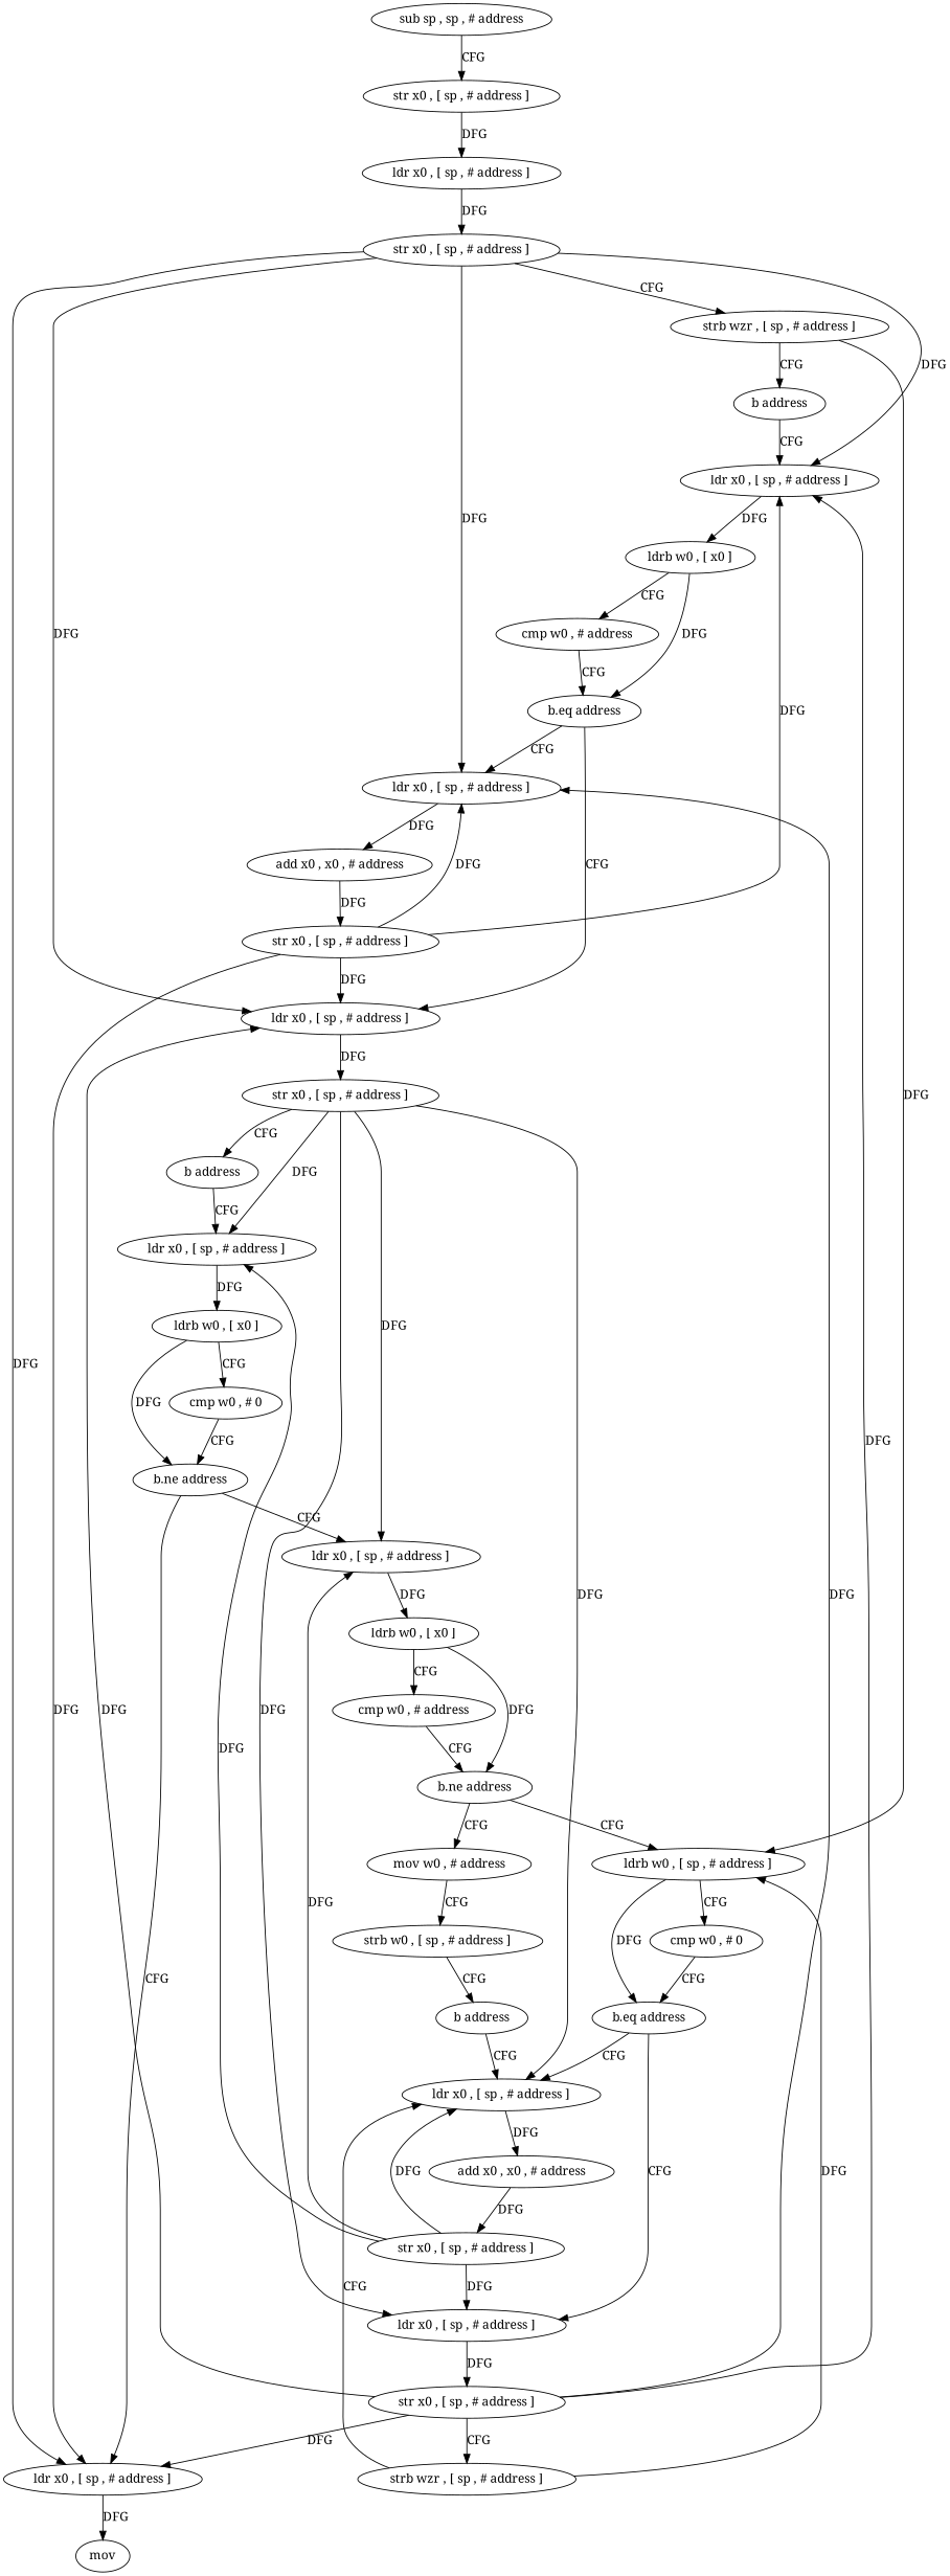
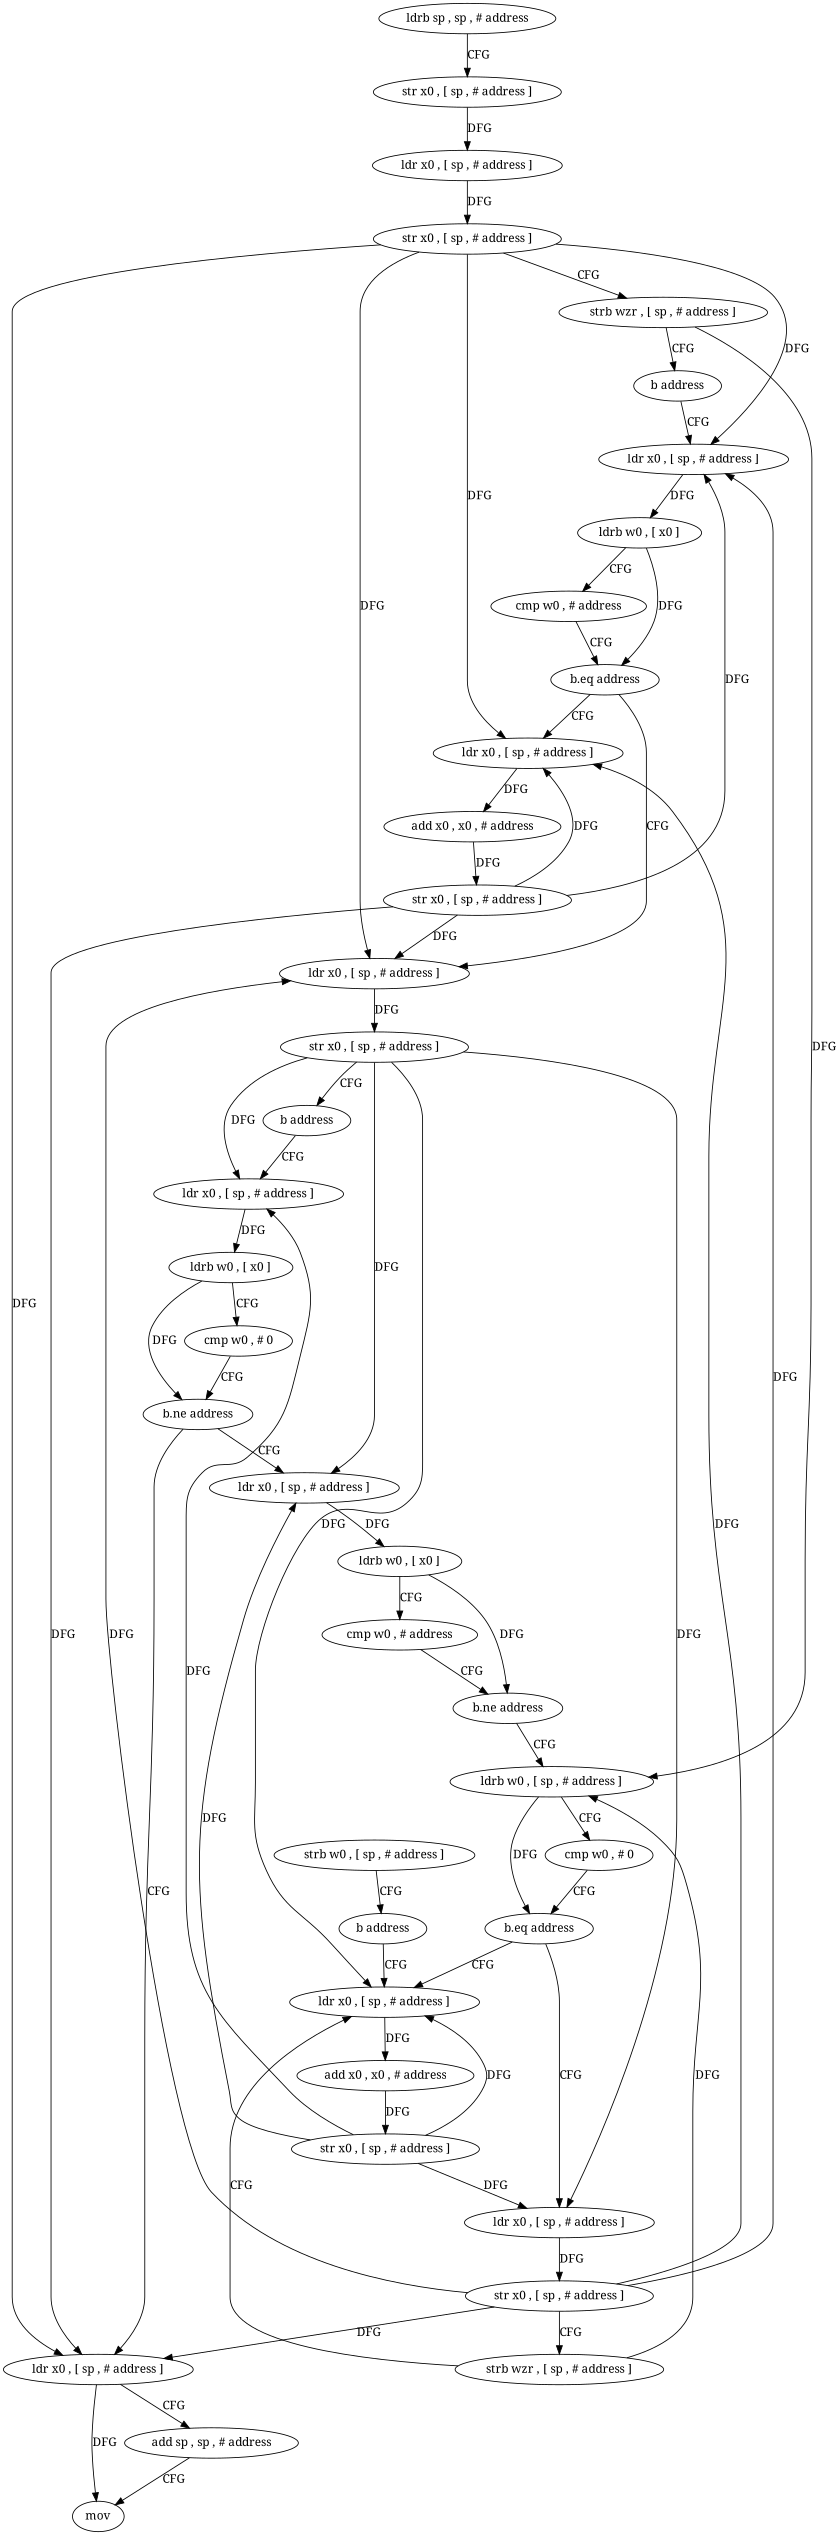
  digraph {
    fontname="Noto Serif"
    node [fontname="Noto Serif"]
    edge [fontname="Noto Serif"]
-   n1 [label="sub sp , sp , # address"]
+   n1 [label="ldrb sp , sp , # address"]
    n2 [label="str x0 , [ sp , # address ]"]
    n3 [label="ldr x0 , [ sp , # address ]"]
    n4 [label="str x0 , [ sp , # address ]"]
    n5 [label="strb wzr , [ sp , # address ]"]
    n6 [label="ldr x0 , [ sp , # address ]"]
    n7 [label="ldr x0 , [ sp , # address ]"]
    n8 [label="ldr x0 , [ sp , # address ]"]
    n9 [label="ldr x0 , [ sp , # address ]"]
    n10 [label="b address"]
    n11 [label="ldrb w0 , [ sp , # address ]"]
    n12 [label="ldrb w0 , [ x0 ]"]
    n13 [label="add x0 , x0 , # address"]
    n14 [label="str x0 , [ sp , # address ]"]
+   n15 [label="add sp , sp , # address"]
    n16 [label=mov]
    n17 [label="cmp w0 , # 0"]
    n18 [label="b.eq address"]
    n19 [label="cmp w0 , # address"]
    n20 [label="b.eq address"]
    n21 [label="str x0 , [ sp , # address ]"]
    n22 [label="b address"]
    n23 [label="ldr x0 , [ sp , # address ]"]
    n24 [label="ldr x0 , [ sp , # address ]"]
    n25 [label="ldr x0 , [ sp , # address ]"]
    n26 [label="ldr x0 , [ sp , # address ]"]
    n27 [label="ldrb w0 , [ x0 ]"]
    n28 [label="ldrb w0 , [ x0 ]"]
    n29 [label="add x0 , x0 , # address"]
    n30 [label="str x0 , [ sp , # address ]"]
    n31 [label="cmp w0 , # 0"]
    n32 [label="b.ne address"]
    n33 [label="cmp w0 , # address"]
    n34 [label="b.ne address"]
-   n35 [label="mov w0 , # address"]
    n36 [label="strb w0 , [ sp , # address ]"]
    n37 [label="b address"]
    n38 [label="str x0 , [ sp , # address ]"]
    n39 [label="strb wzr , [ sp , # address ]"]
    n1 -> n2 [label=CFG]
    n2 -> n3 [label=DFG]
    n3 -> n4 [label=DFG]
    n4 -> n5 [label=CFG]
    n4 -> n6 [label=DFG]
    n4 -> n7 [label=DFG]
    n4 -> n8 [label=DFG]
    n4 -> n9 [label=DFG]
    n5 -> n10 [label=CFG]
    n5 -> n11 [label=DFG]
    n6 -> n12 [label=DFG]
    n7 -> n13 [label=DFG]
    n8 -> n14 [label=DFG]
+   n9 -> n15 [label=CFG]
    n9 -> n16 [label=DFG]
    n10 -> n6 [label=CFG]
    n11 -> n17 [label=CFG]
    n11 -> n18 [label=DFG]
    n12 -> n19 [label=CFG]
    n12 -> n20 [label=DFG]
    n13 -> n21 [label=DFG]
    n14 -> n22 [label=CFG]
    n14 -> n23 [label=DFG]
    n14 -> n24 [label=DFG]
    n14 -> n25 [label=DFG]
    n14 -> n26 [label=DFG]
+   n15 -> n16 [label=CFG]
    n17 -> n18 [label=CFG]
    n18 -> n25 [label=CFG]
    n18 -> n26 [label=CFG]
    n19 -> n20 [label=CFG]
    n20 -> n7 [label=CFG]
    n20 -> n8 [label=CFG]
    n21 -> n6 [label=DFG]
    n21 -> n7 [label=DFG]
    n21 -> n8 [label=DFG]
    n21 -> n9 [label=DFG]
    n22 -> n23 [label=CFG]
    n23 -> n27 [label=DFG]
    n24 -> n28 [label=DFG]
    n25 -> n29 [label=DFG]
    n26 -> n30 [label=DFG]
    n27 -> n31 [label=CFG]
    n27 -> n32 [label=DFG]
    n28 -> n33 [label=CFG]
    n28 -> n34 [label=DFG]
    n29 -> n38 [label=DFG]
    n30 -> n6 [label=DFG]
    n30 -> n7 [label=DFG]
    n30 -> n8 [label=DFG]
    n30 -> n9 [label=DFG]
    n30 -> n39 [label=CFG]
    n31 -> n32 [label=CFG]
    n32 -> n9 [label=CFG]
    n32 -> n24 [label=CFG]
    n33 -> n34 [label=CFG]
    n34 -> n11 [label=CFG]
-   n34 -> n35 [label=CFG]
-   n35 -> n36 [label=CFG]
    n36 -> n37 [label=CFG]
    n37 -> n25 [label=CFG]
    n38 -> n23 [label=DFG]
    n38 -> n24 [label=DFG]
    n38 -> n25 [label=DFG]
    n38 -> n26 [label=DFG]
    n39 -> n11 [label=DFG]
    n39 -> n25 [label=CFG]
  }
